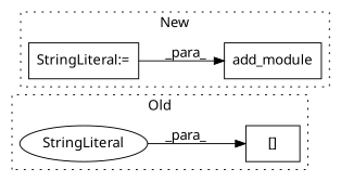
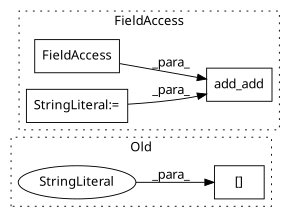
  digraph {
    fontname="Noto Sans"
    rankdir=LR
    node [fontname="Noto Sans" shape=box]
    edge [fontname="Noto Sans"]
    n1 [a=2 l="10,1" label="[]" s="2683,2699"]
    n2 [a=45 l=6 label=StringLiteral s=2693 shape=ellipse]
-   n3 [a=32 l="11,1" label=add_module s="2616,2643"]
+   n3 [a=32 l="11,1" label=add_add s="2616,2643"]
+   n4 [a=22 l=10 label=FieldAccess s=2627]
    n5 [a=7 l=5 label="StringLiteral:=" s=1786]
    subgraph cluster_1 {
      label=Old
      style=dotted
      n1
      n2
    }
    subgraph cluster_2 {
-     label=New
+     label=FieldAccess
      style=dotted
      n3
+     n4
      n5
    }
    n2 -> n1 [label=_para_]
+   n4 -> n3 [label=_para_]
    n5 -> n3 [label=_para_]
  }
